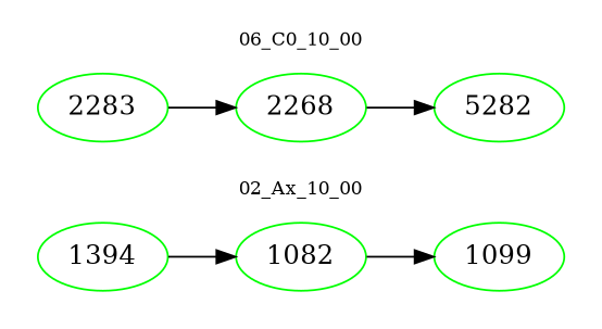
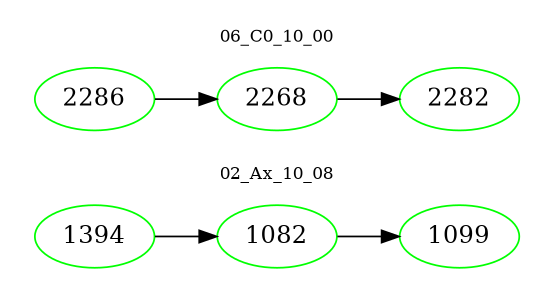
  digraph {
    rankdir=LR
    node [color=green]
    edge [color=black]
    n1 [label=1394]
    n2 [label=1082]
    n3 [label=1099]
-   n4 [label=2283]
+   n4 [label=2286]
    n5 [label=2268]
-   n6 [label=5282]
+   n6 [label=2282]
    subgraph cluster_1 {
      color=white
      fontsize=10
-     label="02_Ax_10_00"
+     label="02_Ax_10_08"
      n1
      n2
      n3
    }
    subgraph cluster_2 {
      color=white
      fontsize=10
      label="06_C0_10_00"
      n4
      n5
      n6
    }
    n1 -> n2
    n2 -> n3
    n4 -> n5
    n5 -> n6
  }
